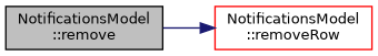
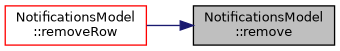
  digraph {
    rankdir=LR
    node [fontname=Helvetica fontsize=10 shape=record style=filled]
    n1 [color=black fillcolor=grey75 fontcolor=black height=0.2 label="NotificationsModel\l::remove" width=0.4]
    n2 [color=red fillcolor=white height=0.2 label="NotificationsModel\l::removeRow" width=0.4]
-   n1 -> n2 [color=midnightblue fontname=Helvetica fontsize=10 labelfontname=Helvetica labelfontsize=10 style=solid]
+   n2 -> n1 [color=midnightblue fontname=Helvetica fontsize=10 labelfontname=Helvetica labelfontsize=10 style=solid]
  }
